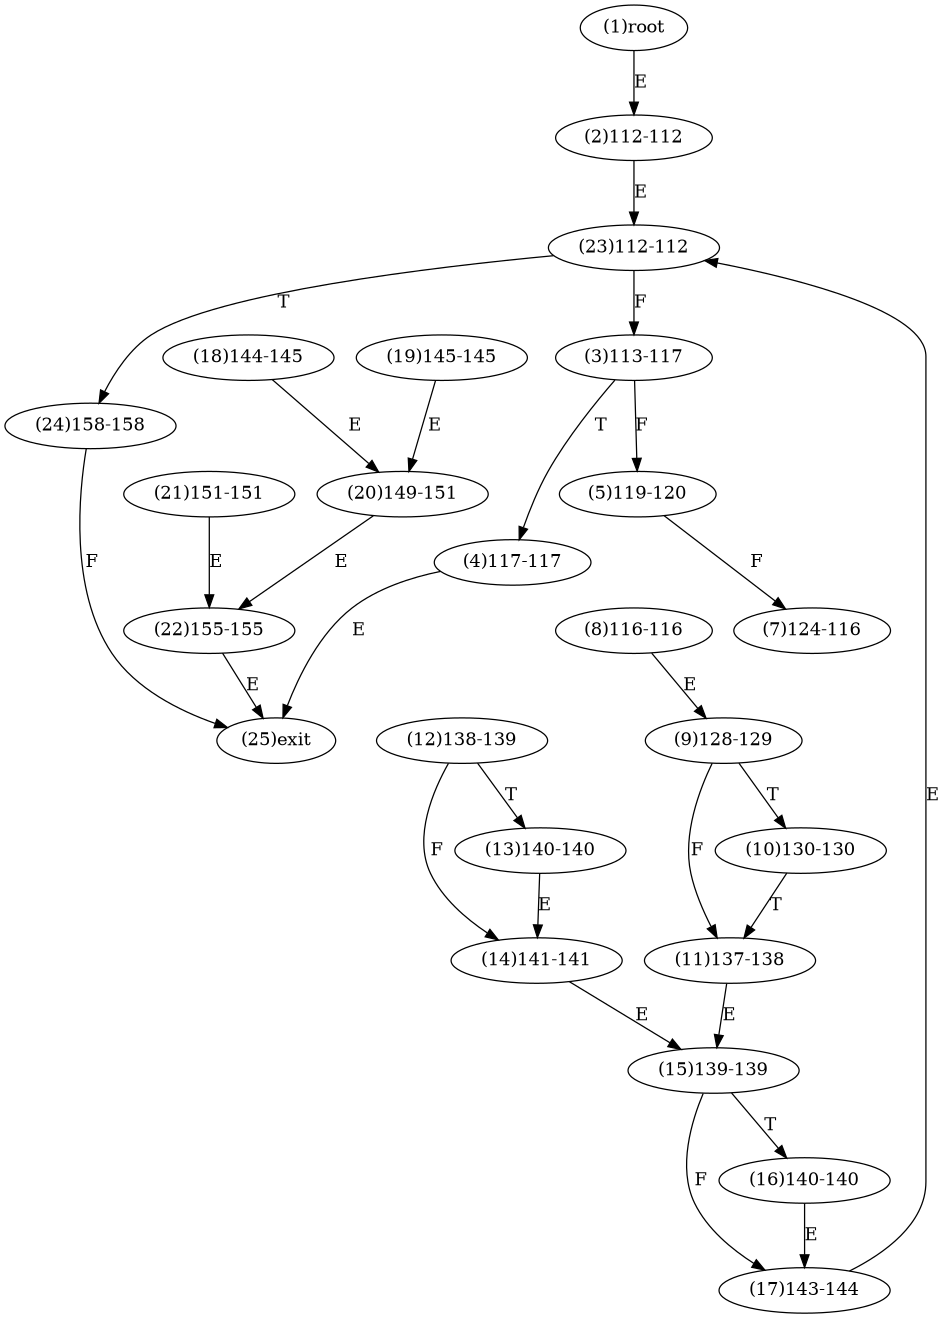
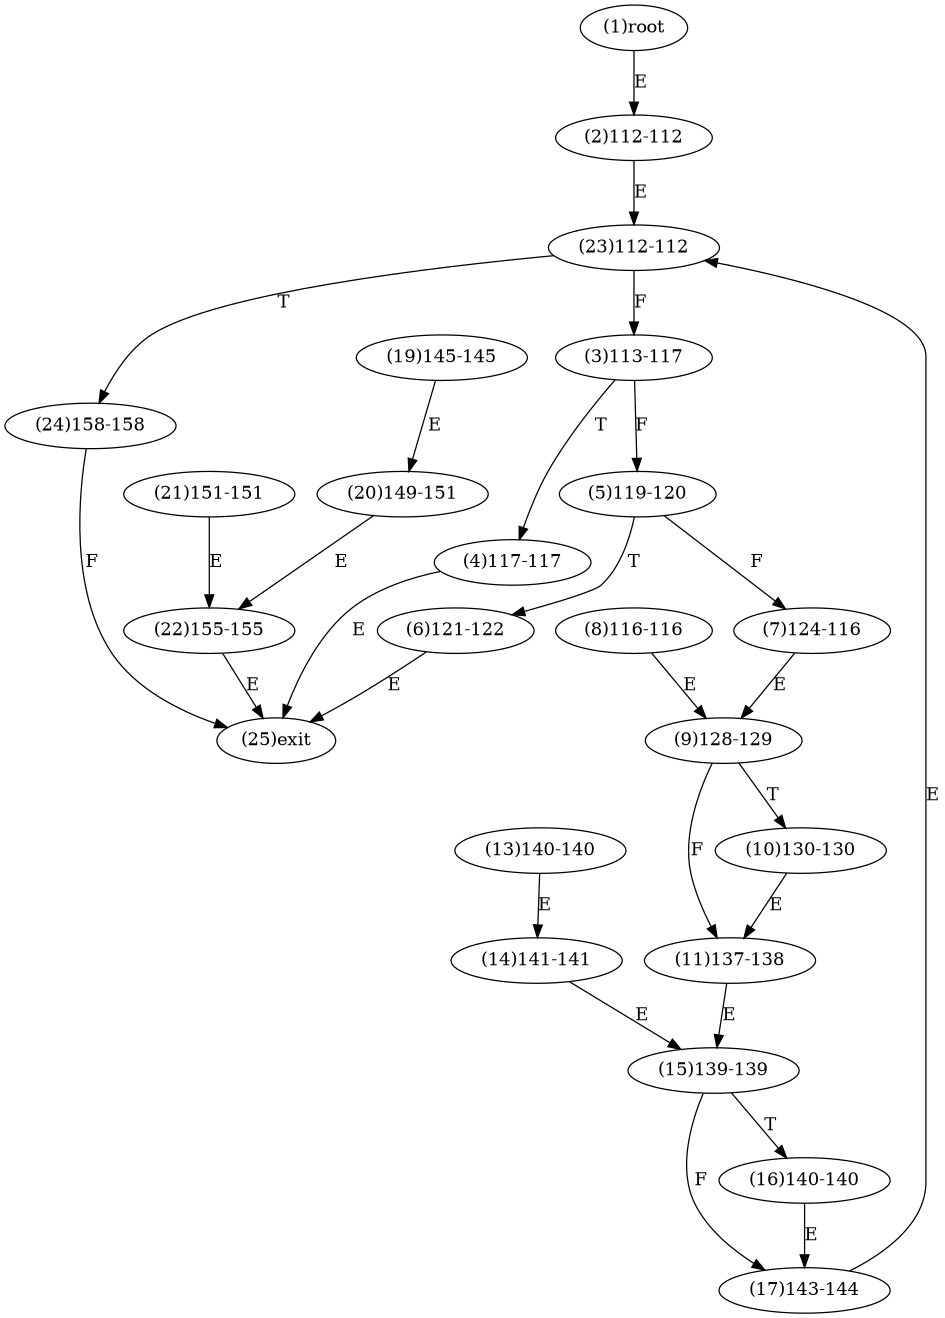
  digraph {
    n1 [label="(1)root"]
    n2 [label="(2)112-112"]
    n3 [label="(23)112-112"]
    n4 [label="(3)113-117"]
    n5 [label="(24)158-158"]
    n6 [label="(4)117-117"]
    n7 [label="(5)119-120"]
    n8 [label="(25)exit"]
+   n9 [label="(6)121-122"]
    n10 [label="(7)124-116"]
    n11 [label="(9)128-129"]
    n12 [label="(10)130-130"]
    n13 [label="(11)137-138"]
    n14 [label="(8)116-116"]
    n15 [label="(15)139-139"]
    n16 [label="(17)143-144"]
    n17 [label="(16)140-140"]
-   n18 [label="(12)138-139"]
    n19 [label="(13)140-140"]
    n20 [label="(14)141-141"]
    n21 [label="(19)145-145"]
    n22 [label="(20)149-151"]
    n23 [label="(22)155-155"]
-   n24 [label="(18)144-145"]
    n25 [label="(21)151-151"]
    n1 -> n2 [label=E]
    n2 -> n3 [label=E]
    n3 -> n4 [label=F]
    n3 -> n5 [label=T]
    n4 -> n6 [label=T]
    n4 -> n7 [label=F]
    n5 -> n8 [label=F]
    n6 -> n8 [label=E]
+   n7 -> n9 [label=T]
    n7 -> n10 [label=F]
+   n9 -> n8 [label=E]
+   n10 -> n11 [label=E]
    n11 -> n12 [label=T]
    n11 -> n13 [label=F]
-   n12 -> n13 [label=T]
+   n12 -> n13 [label=E]
    n13 -> n15 [label=E]
    n14 -> n11 [label=E]
    n15 -> n16 [label=F]
    n15 -> n17 [label=T]
    n16 -> n3 [label=E]
    n17 -> n16 [label=E]
-   n18 -> n19 [label=T]
-   n18 -> n20 [label=F]
    n19 -> n20 [label=E]
    n20 -> n15 [label=E]
    n21 -> n22 [label=E]
    n22 -> n23 [label=E]
    n23 -> n8 [label=E]
-   n24 -> n22 [label=E]
    n25 -> n23 [label=E]
  }
